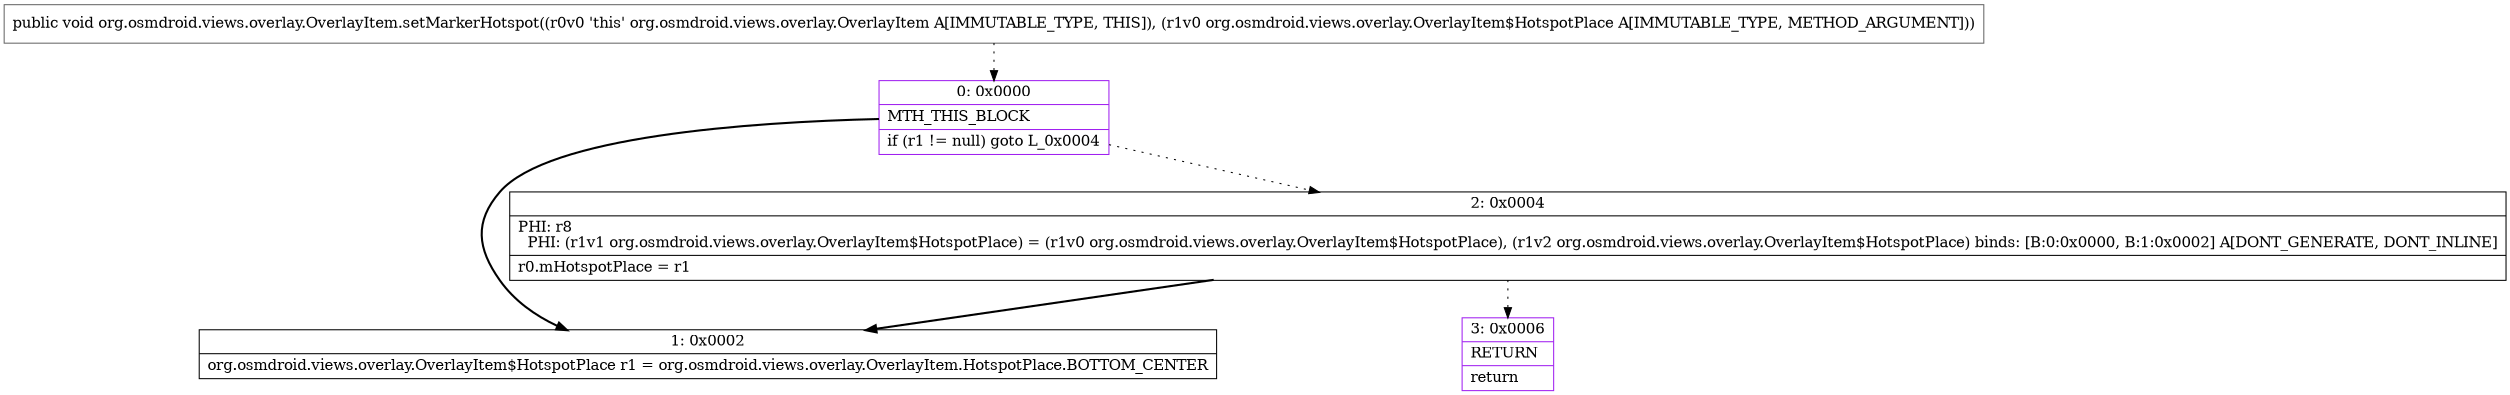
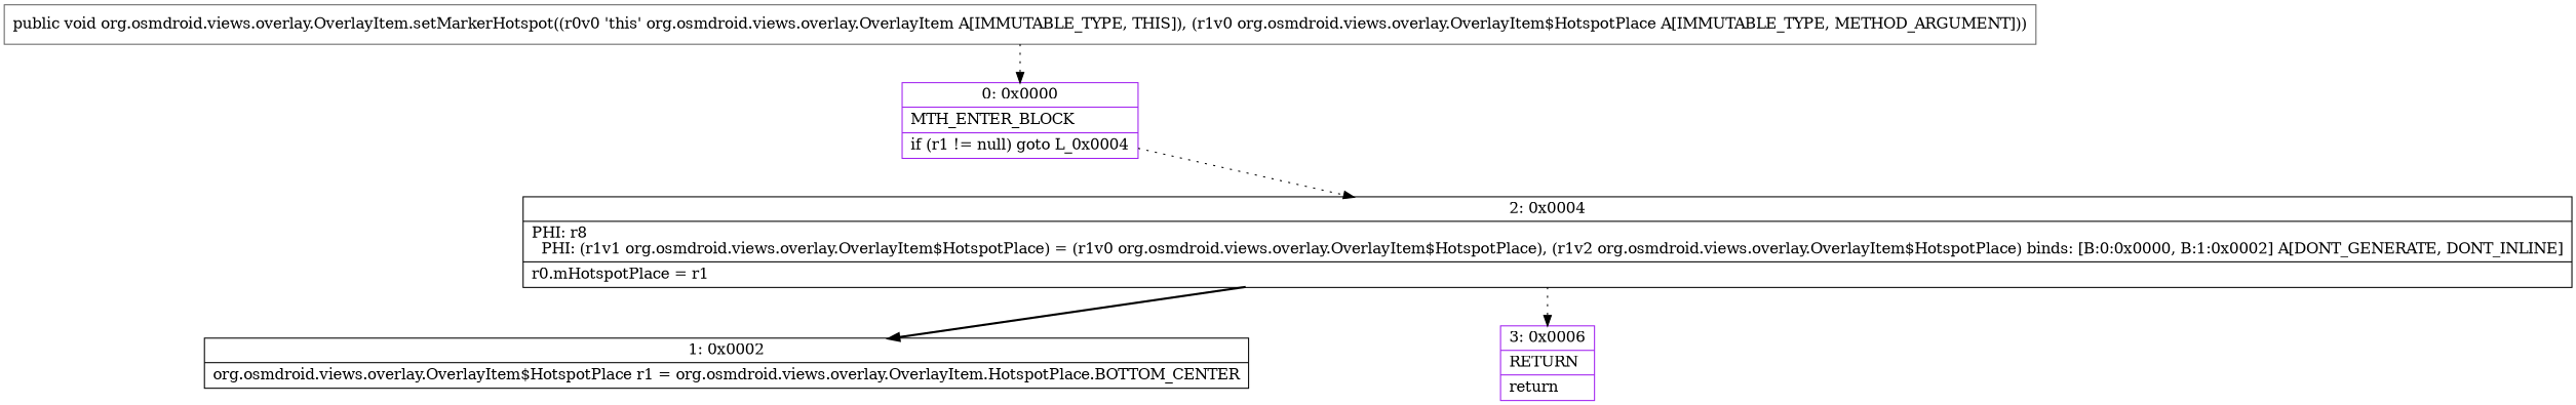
  digraph {
    node [color=purple shape=record]
    edge [style=dotted]
-   n1 [label="{0\:\ 0x0000|MTH_THIS_BLOCK\l|if (r1 != null) goto L_0x0004\l}"]
+   n1 [label="{0\:\ 0x0000|MTH_ENTER_BLOCK\l|if (r1 != null) goto L_0x0004\l}"]
    n2 [color=black label="{1\:\ 0x0002|org.osmdroid.views.overlay.OverlayItem$HotspotPlace r1 = org.osmdroid.views.overlay.OverlayItem.HotspotPlace.BOTTOM_CENTER\l}"]
    n3 [color=black label="{2\:\ 0x0004|PHI: r8 \l  PHI: (r1v1 org.osmdroid.views.overlay.OverlayItem$HotspotPlace) = (r1v0 org.osmdroid.views.overlay.OverlayItem$HotspotPlace), (r1v2 org.osmdroid.views.overlay.OverlayItem$HotspotPlace) binds: [B:0:0x0000, B:1:0x0002] A[DONT_GENERATE, DONT_INLINE]\l|r0.mHotspotPlace = r1\l}"]
    n4 [label="{3\:\ 0x0006|RETURN\l|return\l}"]
    n5 [color=gray40 label="{public void org.osmdroid.views.overlay.OverlayItem.setMarkerHotspot((r0v0 'this' org.osmdroid.views.overlay.OverlayItem A[IMMUTABLE_TYPE, THIS]), (r1v0 org.osmdroid.views.overlay.OverlayItem$HotspotPlace A[IMMUTABLE_TYPE, METHOD_ARGUMENT])) }"]
-   n1 -> n2 [style=bold]
    n1 -> n3
    n3 -> n2 [style=bold]
    n3 -> n4
    n5 -> n1
  }
